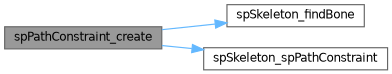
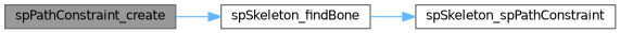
  digraph {
    rankdir=LR
    node [color=grey40 fillcolor=white fontname=Helvetica fontsize=10 shape=box style=filled]
    edge [color=steelblue1 fontname=Helvetica fontsize=10 labelfontname=Helvetica labelfontsize=10 style=solid]
    n1 [color=gray40 fillcolor=grey60 fontcolor=black height=0.2 label=spPathConstraint_create width=0.4]
    n2 [height=0.2 label=spSkeleton_findBone width=0.4]
    n3 [height=0.2 label=spSkeleton_spPathConstraint width=0.4]
    n1 -> n2
-   n1 -> n3
+   n2 -> n3
  }
